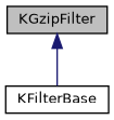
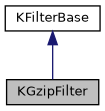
  digraph {
    node [color=black fontname=Helvetica fontsize=10 shape=record style=filled]
    n1 [fillcolor=grey75 fontcolor=black height=0.2 label=KGzipFilter width=0.4]
    n2 [fillcolor=white height=0.2 label=KFilterBase width=0.4]
-   n1 -> n2 [color=midnightblue dir=back fontname=Helvetica fontsize=10 labelfontname=Helvetica labelfontsize=10 style=solid]
+   n2 -> n1 [color=midnightblue dir=back fontname=Helvetica fontsize=10 labelfontname=Helvetica labelfontsize=10 style=solid]
  }
